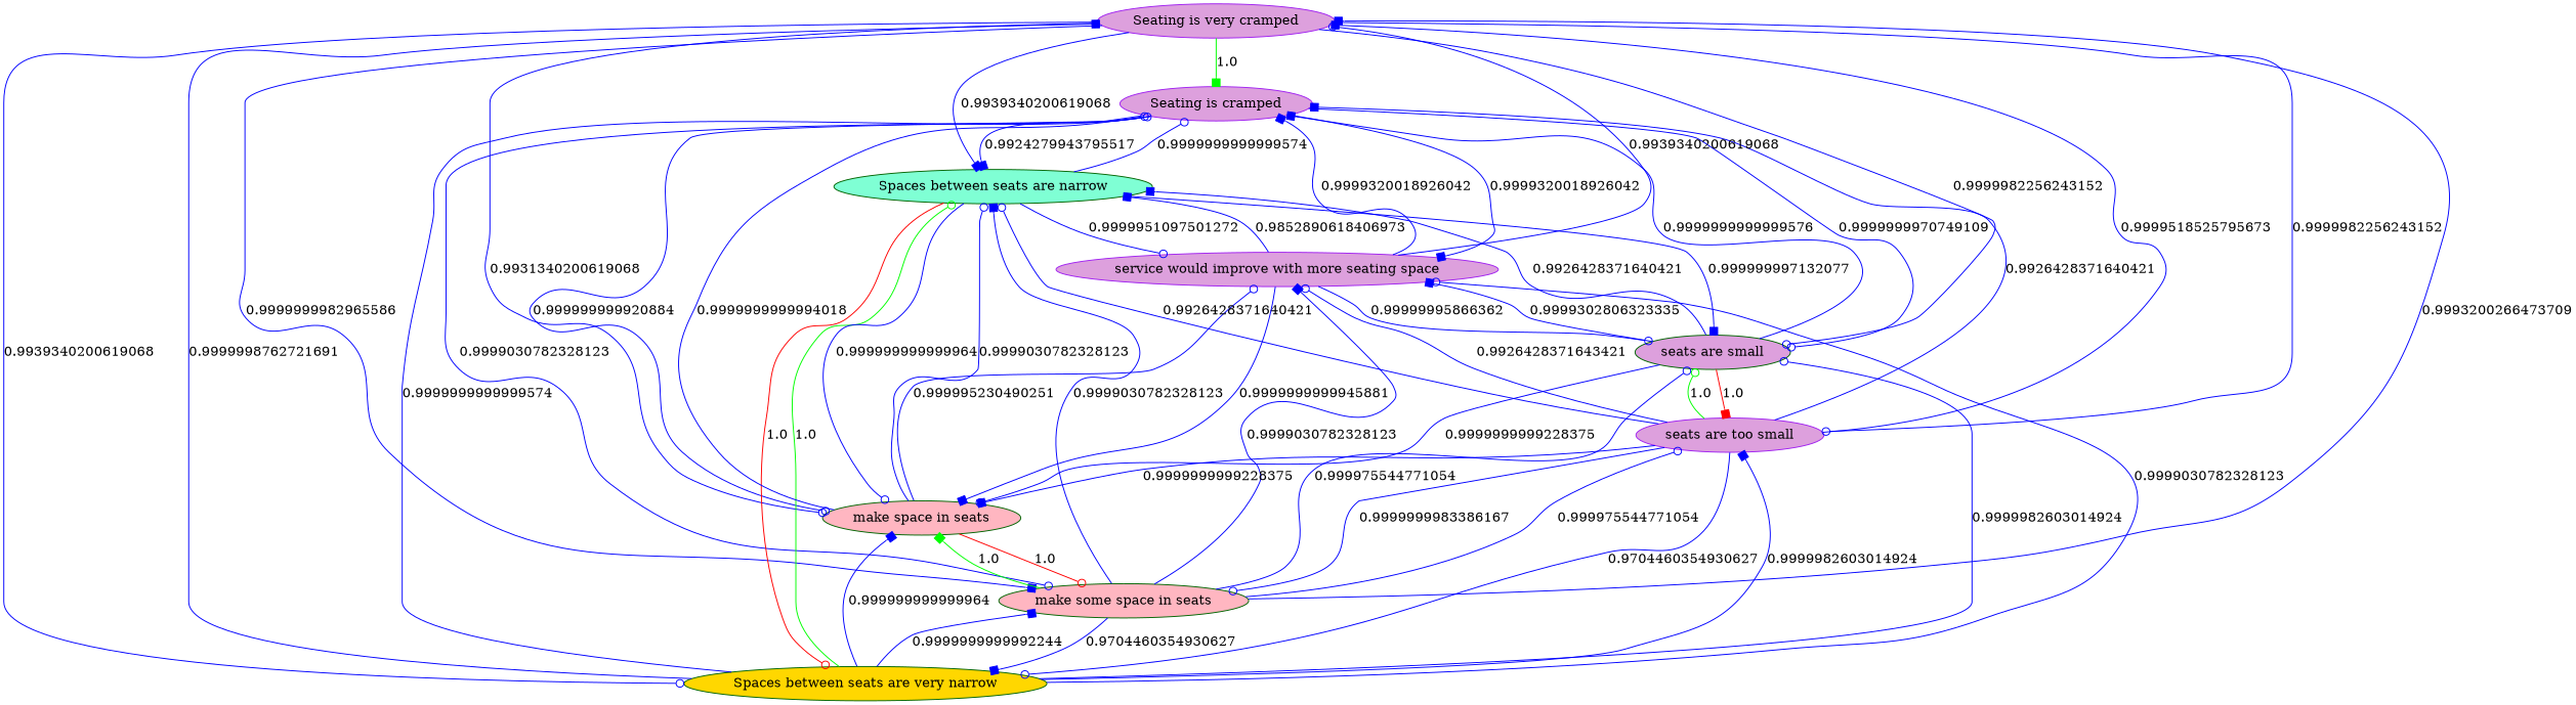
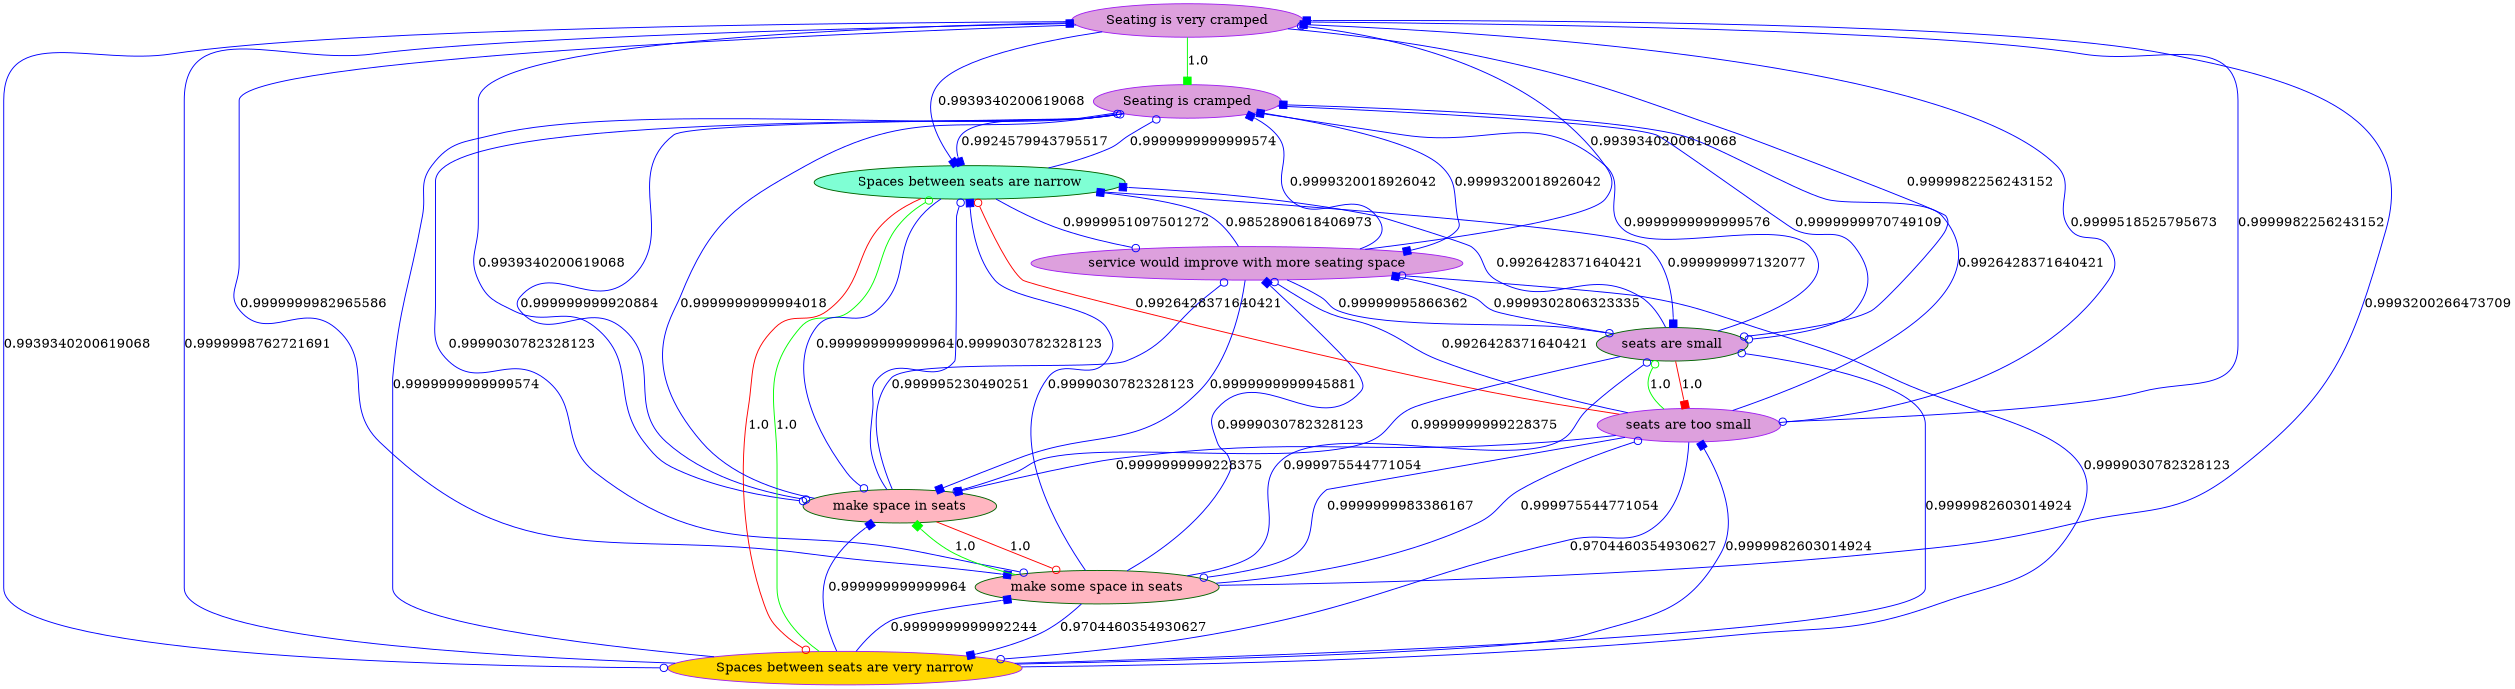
  digraph {
    node [color=darkgreen fillcolor=plum style=filled]
    edge [arrowhead=odot color=blue]
    "Seating is very cramped" [color=purple]
    "Seating is cramped" [color=purple]
-   "Spaces between seats are very narrow" [fillcolor=gold]
+   "Spaces between seats are very narrow" [color=purple fillcolor=gold]
    "Spaces between seats are narrow" [fillcolor=aquamarine]
    "make some space in seats" [fillcolor=lightpink]
    "make space in seats" [fillcolor=lightpink]
    "seats are too small" [color=purple]
    "seats are small"
    "service would improve with more seating space" [color=purple]
    "Seating is very cramped" -> "Seating is cramped" [arrowhead=box color=green label=1.0]
    "Seating is very cramped" -> "Spaces between seats are very narrow" [label=0.9939340200619068]
    "Seating is very cramped" -> "Spaces between seats are narrow" [arrowhead=box label=0.9939340200619068]
    "Seating is very cramped" -> "make some space in seats" [arrowhead=box label=0.9999999982965586]
-   "Seating is very cramped" -> "make space in seats" [label=0.9931340200619068]
+   "Seating is very cramped" -> "make space in seats" [label=0.9939340200619068]
    "Seating is very cramped" -> "seats are too small" [label=0.9999982256243152]
    "Seating is very cramped" -> "seats are small" [label=0.9999982256243152]
-   "Seating is cramped" -> "Spaces between seats are narrow" [arrowhead=box label=0.9924279943795517]
+   "Seating is cramped" -> "Spaces between seats are narrow" [arrowhead=box label=0.9924579943795517]
    "Seating is cramped" -> "make some space in seats" [label=0.9999030782328123]
    "Seating is cramped" -> "make space in seats" [label=0.999999999920884]
    "Seating is cramped" -> "seats are small" [label=0.9999999970749109]
    "Seating is cramped" -> "service would improve with more seating space" [arrowhead=box label=0.9999320018926042]
    "Spaces between seats are very narrow" -> "Seating is very cramped" [arrowhead=box label=0.9999998762721691]
    "Spaces between seats are very narrow" -> "Seating is cramped" [label=0.9999999999999574]
    "Spaces between seats are very narrow" -> "Spaces between seats are narrow" [color=green label=1.0]
    "Spaces between seats are very narrow" -> "make some space in seats" [arrowhead=box label=0.9999999999992244]
    "Spaces between seats are very narrow" -> "make space in seats" [arrowhead=box label=0.999999999999964]
    "Spaces between seats are very narrow" -> "seats are too small" [arrowhead=box label=0.9999982603014924]
    "Spaces between seats are very narrow" -> "seats are small" [label=0.9999982603014924]
    "Spaces between seats are very narrow" -> "service would improve with more seating space" [label=0.9999030782328123]
    "Spaces between seats are narrow" -> "Seating is cramped" [label=0.9999999999999574]
    "Spaces between seats are narrow" -> "Spaces between seats are very narrow" [color=red label=1.0]
    "Spaces between seats are narrow" -> "make space in seats" [label=0.999999999999964]
    "Spaces between seats are narrow" -> "seats are small" [arrowhead=box label=0.999999997132077]
    "Spaces between seats are narrow" -> "service would improve with more seating space" [label=0.9999951097501272]
    "make some space in seats" -> "Seating is very cramped" [arrowhead=box label=0.9993200266473709]
    "make some space in seats" -> "Spaces between seats are very narrow" [arrowhead=box label=0.9704460354930627]
    "make some space in seats" -> "Spaces between seats are narrow" [arrowhead=box label=0.9999030782328123]
    "make some space in seats" -> "make space in seats" [arrowhead=box color=green label=1.0]
    "make some space in seats" -> "seats are too small" [label=0.999975544771054]
    "make some space in seats" -> "seats are small" [label=0.999975544771054]
    "make some space in seats" -> "service would improve with more seating space" [arrowhead=box label=0.9999030782328123]
    "make space in seats" -> "Seating is cramped" [label=0.9999999999994018]
    "make space in seats" -> "Spaces between seats are narrow" [label=0.9999030782328123]
    "make space in seats" -> "make some space in seats" [color=red label=1.0]
    "make space in seats" -> "service would improve with more seating space" [label=0.999995230490251]
    "seats are too small" -> "Seating is very cramped" [arrowhead=box label=0.9999518525795673]
    "seats are too small" -> "Seating is cramped" [arrowhead=box label=0.9926428371640421]
    "seats are too small" -> "Spaces between seats are very narrow" [label=0.9704460354930627]
-   "seats are too small" -> "Spaces between seats are narrow" [label=0.9926428371640421]
+   "seats are too small" -> "Spaces between seats are narrow" [color=red label=0.9926428371640421]
    "seats are too small" -> "make some space in seats" [label=0.9999999983386167]
    "seats are too small" -> "make space in seats" [arrowhead=box label=0.9999999999228375]
    "seats are too small" -> "seats are small" [color=green label=1.0]
-   "seats are too small" -> "service would improve with more seating space" [label=0.9926428371643421]
+   "seats are too small" -> "service would improve with more seating space" [label=0.9926428371640421]
    "seats are small" -> "Seating is cramped" [arrowhead=box label=0.9999999999999576]
    "seats are small" -> "Spaces between seats are narrow" [arrowhead=box label=0.9926428371640421]
    "seats are small" -> "make space in seats" [label=0.9999999999228375]
    "seats are small" -> "seats are too small" [arrowhead=box color=red label=1.0]
    "seats are small" -> "service would improve with more seating space" [arrowhead=box label=0.9999302806323335]
    "service would improve with more seating space" -> "Seating is very cramped" [label=0.9939340200619068]
    "service would improve with more seating space" -> "Seating is cramped" [arrowhead=box label=0.9999320018926042]
    "service would improve with more seating space" -> "Spaces between seats are narrow" [arrowhead=box label=0.9852890618406973]
    "service would improve with more seating space" -> "make space in seats" [arrowhead=box label=0.9999999999945881]
    "service would improve with more seating space" -> "seats are small" [label=0.99999995866362]
  }
